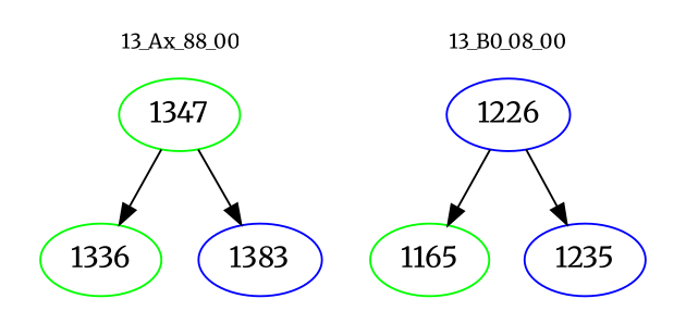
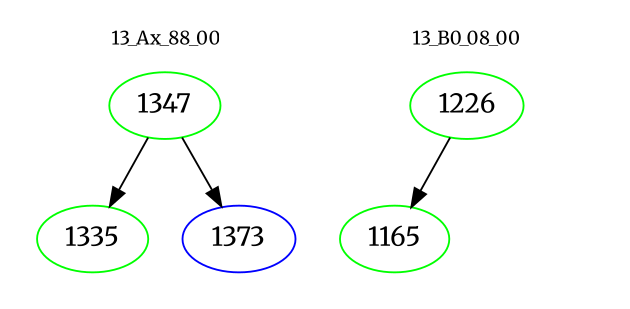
  digraph {
    fontname=Merriweather
    node [color=green fontname=Merriweather]
    edge [color=black fontname=Merriweather]
    n1 [label=1347]
-   n2 [label=1336]
-   n3 [color=blue label=1383]
-   n4 [color=blue label=1226]
+   n2 [label=1335]
+   n3 [color=blue label=1373]
+   n4 [label=1226]
    n5 [label=1165]
-   n6 [color=blue label=1235]
    subgraph cluster_1 {
      color=white
      fontsize=10
      label="13_Ax_88_00"
      n1
      n2
      n3
    }
    subgraph cluster_2 {
      color=white
      fontsize=10
      label="13_B0_08_00"
      n4
      n5
-     n6
    }
    n1 -> n2
    n1 -> n3
    n4 -> n5
-   n4 -> n6
  }
